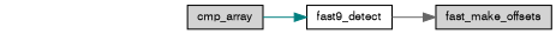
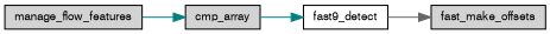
  digraph {
    rankdir=LR
    node [color=black fillcolor=lightgrey fontname=FreeSans fontsize=10 shape=record style=filled]
    edge [color=teal fontname=FreeSans fontsize=10 labelfontname=FreeSans labelfontsize=10 style=solid]
+   n1 [fontcolor=black height=0.2 label=manage_flow_features width=0.4]
    n2 [height=0.2 label=cmp_array width=0.4]
    n3 [fillcolor=white height=0.2 label=fast9_detect width=0.4]
    n4 [height=0.2 label=fast_make_offsets width=0.4]
+   n1 -> n2
    n2 -> n3
    n3 -> n4 [color=gray40]
  }
